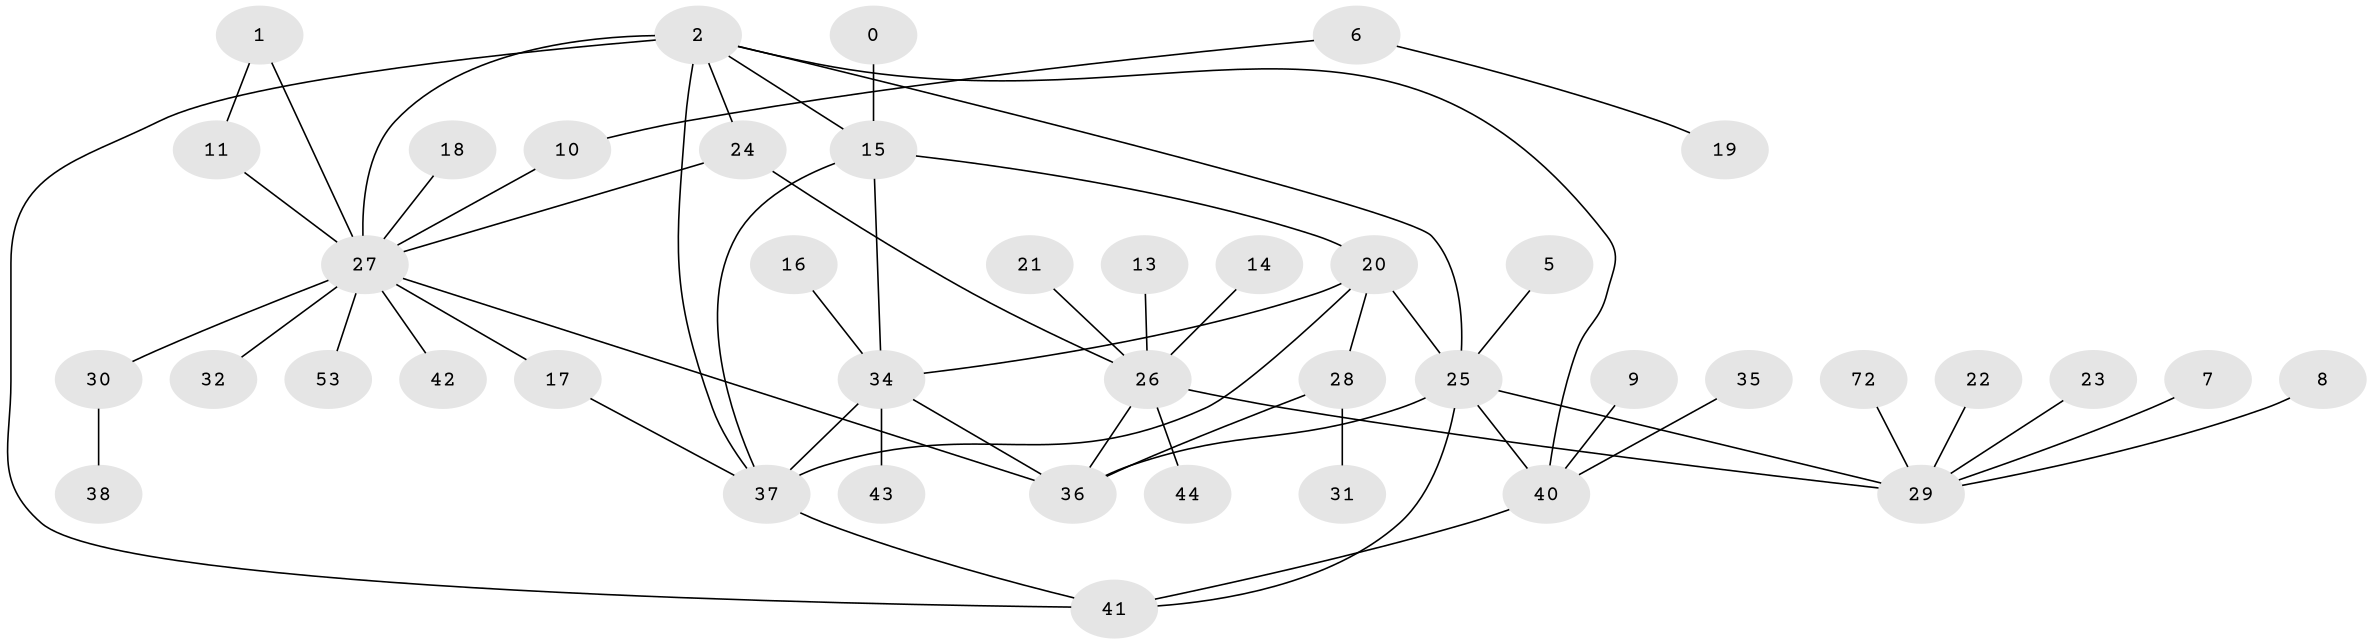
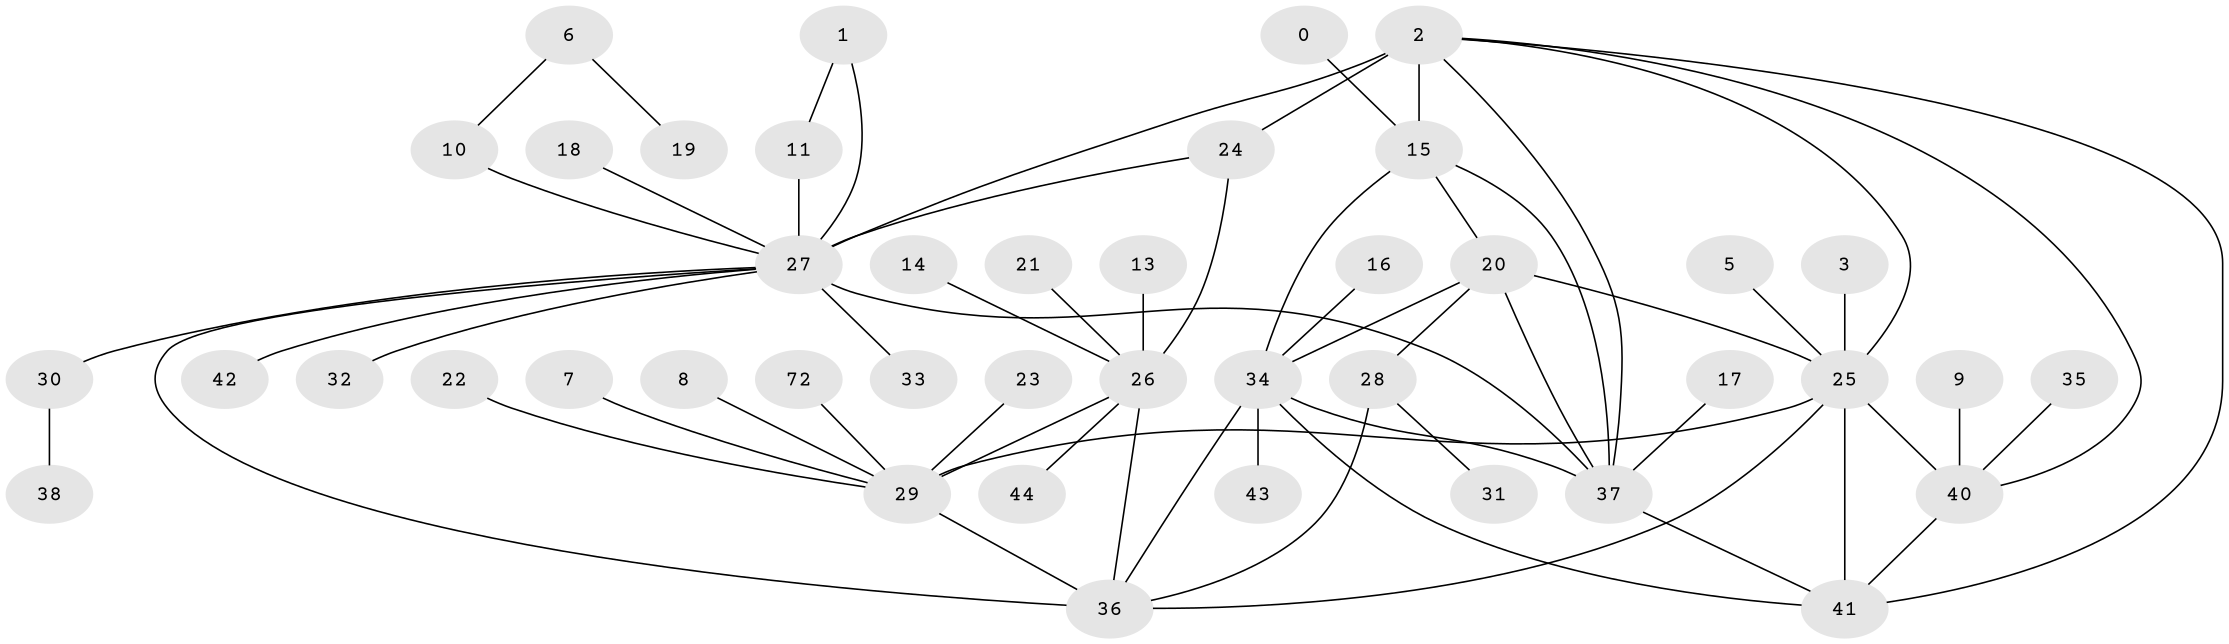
  graph {
    fontname="Courier Prime"
    node [color=gray90 fontname="Courier Prime" style=filled]
    edge [fontname="Courier Prime" weight=1.0]
    1
    11
    27
    37
    30
    36
    32
-   33 [label=53]
+   33
    42
    2
    15
    24
    25
    40
    41
    20
    34
    26
    29
+   3
    38
    n22 [label=0]
    5
    6
    19
    10
    7
    8
    9
    n30 [label=72]
    13
    44
    14
    28
    43
    16
    17
    18
    31
    21
    22
    23
    35
    1 -- 11 [weight=2.0]
    1 -- 27 [weight=2.0]
    11 -- 27
-   27 -- 17
+   27 -- 37
    27 -- 30
    27 -- 36
    27 -- 32
    27 -- 33
    27 -- 42
    37 -- 41
    30 -- 38
    2 -- 27 [weight=3.0]
    2 -- 37
    2 -- 15
    2 -- 24 [weight=2.0]
    2 -- 25
    2 -- 40
    2 -- 41
    15 -- 37
    15 -- 20
    15 -- 34
    24 -- 27 [weight=2.0]
    24 -- 26
    25 -- 36
    25 -- 40
    25 -- 41
    25 -- 29
    40 -- 41
    20 -- 37
    20 -- 25
    20 -- 34
    20 -- 28
    34 -- 37
    34 -- 36
+   34 -- 41
    34 -- 43
    26 -- 36
    26 -- 29 [weight=2.0]
    26 -- 44
+   29 -- 36 [weight=2.0]
+   3 -- 25
    n22 -- 15
    5 -- 25
    6 -- 19
    6 -- 10
    10 -- 27
    7 -- 29
    8 -- 29
    9 -- 40
    n30 -- 29
    13 -- 26
    14 -- 26
    28 -- 36
    28 -- 31
    16 -- 34
    17 -- 37
    18 -- 27
    21 -- 26
    22 -- 29
    23 -- 29
    35 -- 40
  }
